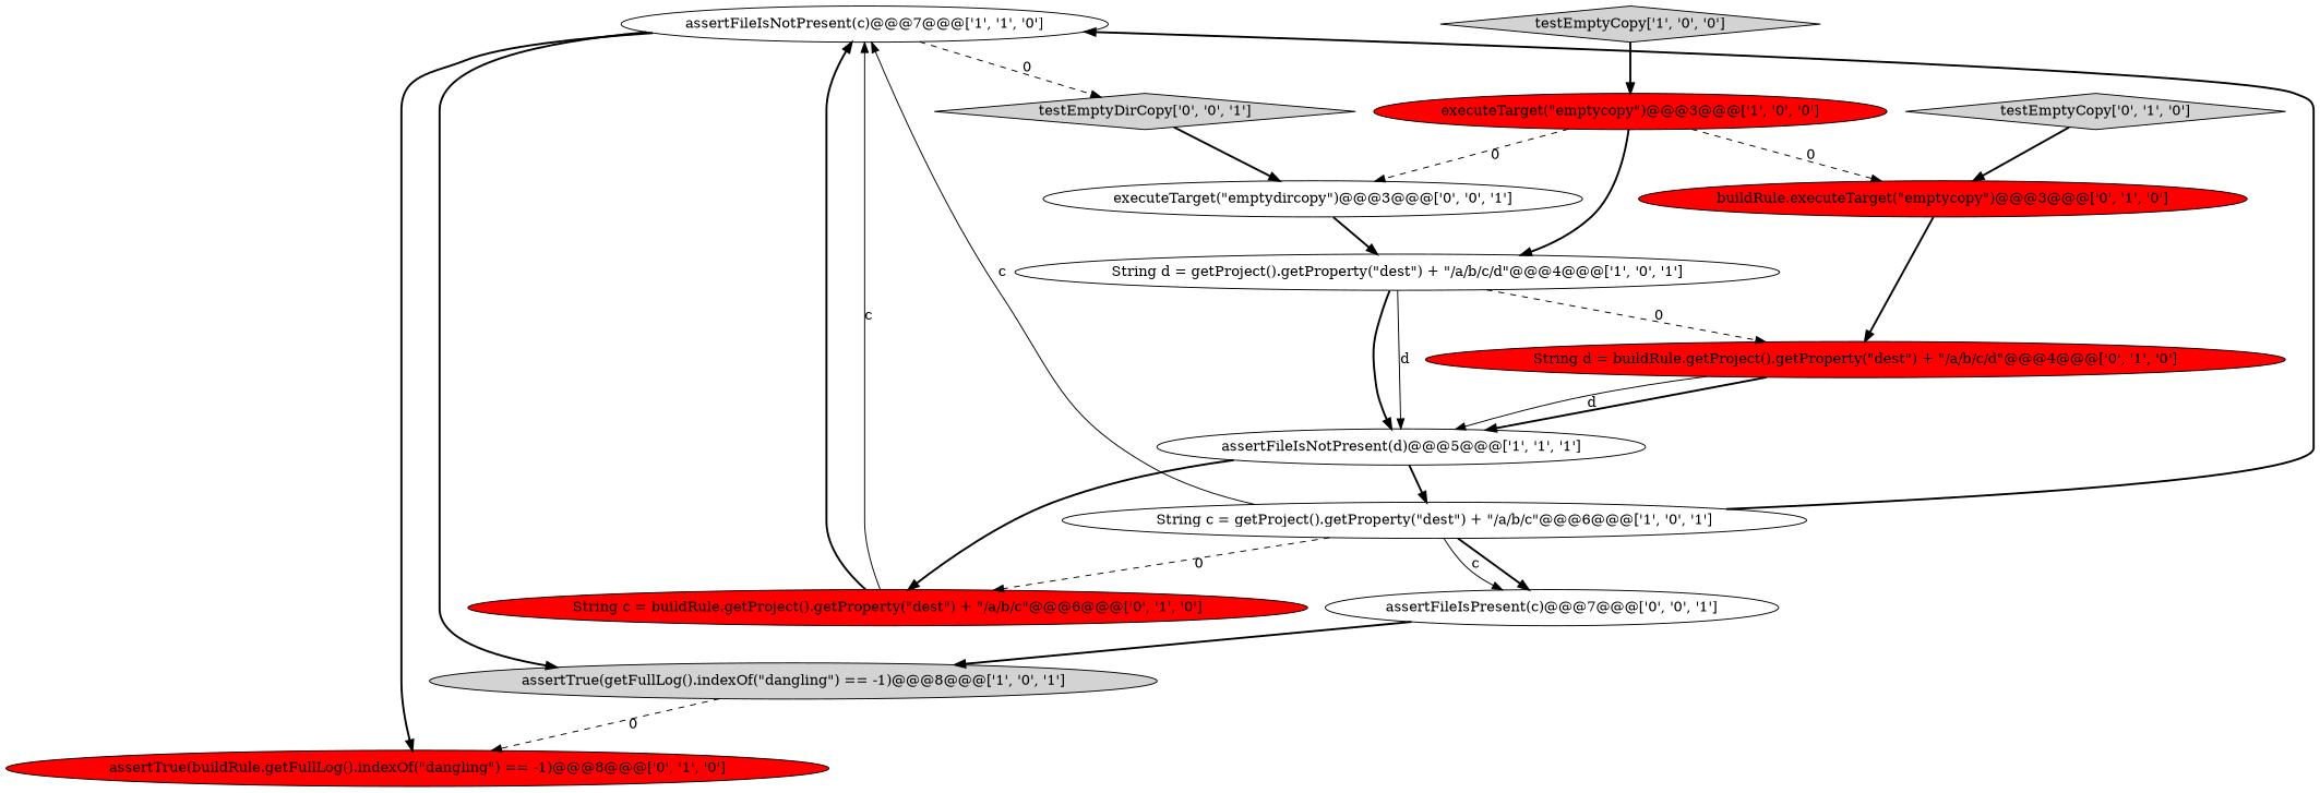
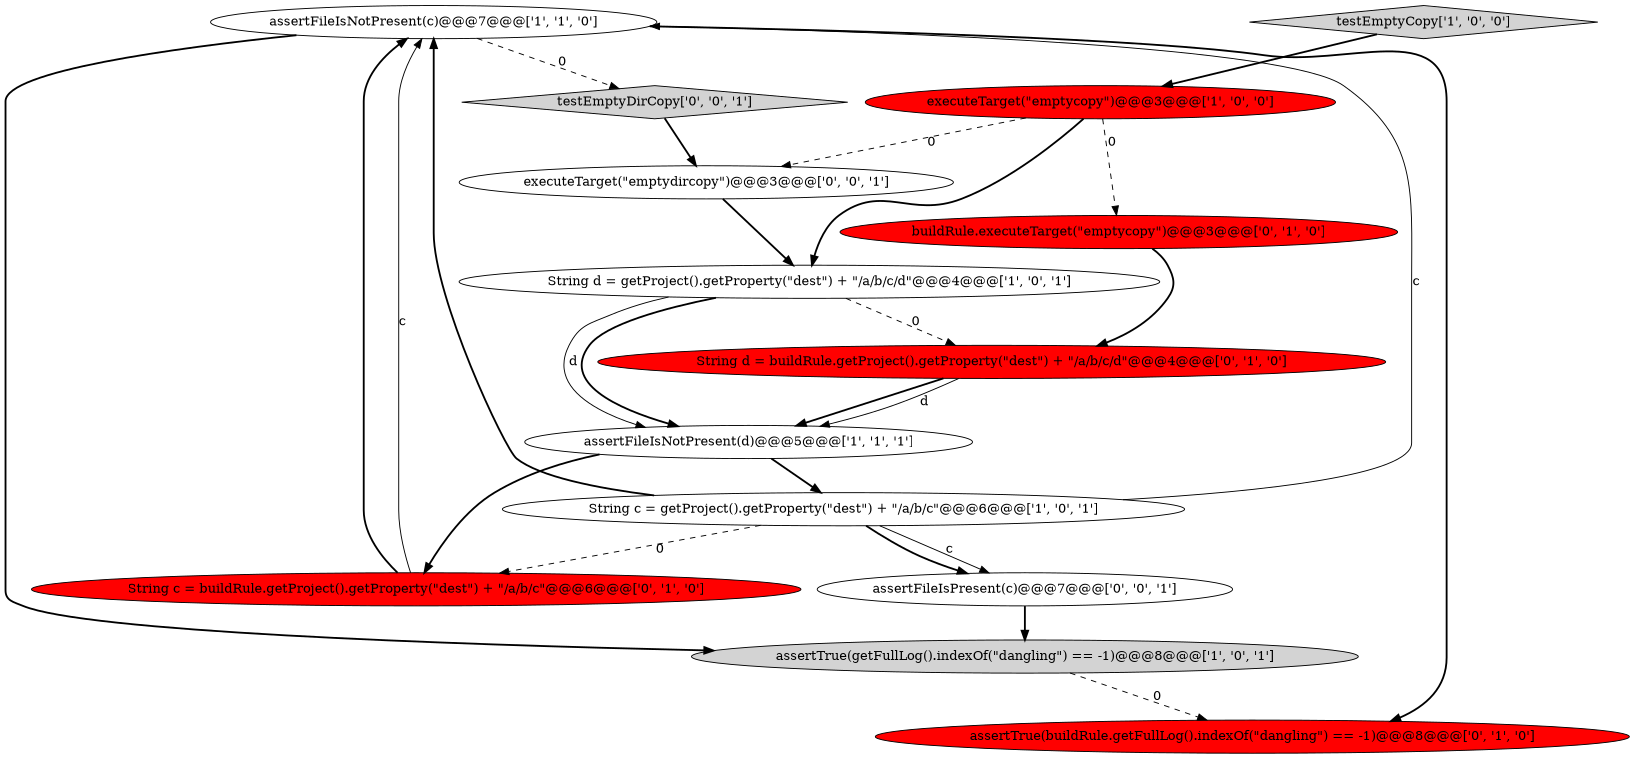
  digraph {
    node [fillcolor=white shape=ellipse style=filled]
    edge [style=bold]
    n1 [fillcolor=lightgray label="assertTrue(getFullLog().indexOf(\"dangling\") == -1)@@@8@@@['1', '0', '1']"]
    n2 [fillcolor=red label="assertTrue(buildRule.getFullLog().indexOf(\"dangling\") == -1)@@@8@@@['0', '1', '0']"]
    n3 [label="assertFileIsNotPresent(c)@@@7@@@['1', '1', '0']"]
    n4 [fillcolor=lightgray label="testEmptyDirCopy['0', '0', '1']" shape=diamond]
    n5 [label="assertFileIsPresent(c)@@@7@@@['0', '0', '1']"]
    n6 [label="executeTarget(\"emptydircopy\")@@@3@@@['0', '0', '1']"]
    n7 [label="String d = getProject().getProperty(\"dest\") + \"/a/b/c/d\"@@@4@@@['1', '0', '1']"]
    n8 [fillcolor=red label="String d = buildRule.getProject().getProperty(\"dest\") + \"/a/b/c/d\"@@@4@@@['0', '1', '0']"]
    n9 [label="assertFileIsNotPresent(d)@@@5@@@['1', '1', '1']"]
    n10 [fillcolor=red label="executeTarget(\"emptycopy\")@@@3@@@['1', '0', '0']"]
    n11 [fillcolor=red label="buildRule.executeTarget(\"emptycopy\")@@@3@@@['0', '1', '0']"]
-   n12 [fillcolor=lightgray label="testEmptyCopy['0', '1', '0']" shape=diamond]
    n13 [fillcolor=lightgray label="testEmptyCopy['1', '0', '0']" shape=diamond]
    n14 [fillcolor=red label="String c = buildRule.getProject().getProperty(\"dest\") + \"/a/b/c\"@@@6@@@['0', '1', '0']"]
    n15 [label="String c = getProject().getProperty(\"dest\") + \"/a/b/c\"@@@6@@@['1', '0', '1']"]
    n1 -> n2 [label=0 style=dashed]
    n3 -> n1
    n3 -> n2
    n3 -> n4 [label=0 style=dashed]
    n4 -> n6
    n5 -> n1
    n6 -> n7
    n7 -> n8 [label=0 style=dashed]
    n7 -> n9
    n7 -> n9 [label=d style=solid]
    n8 -> n9
    n8 -> n9 [label=d style=solid]
    n9 -> n14
    n9 -> n15
    n10 -> n6 [label=0 style=dashed]
    n10 -> n7
    n10 -> n11 [label=0 style=dashed]
    n11 -> n8
-   n12 -> n11
    n13 -> n10
    n14 -> n3 [label=c style=solid]
    n14 -> n3
    n15 -> n3 [label=c style=solid]
    n15 -> n3
    n15 -> n5 [label=c style=solid]
    n15 -> n5
    n15 -> n14 [label=0 style=dashed]
  }
